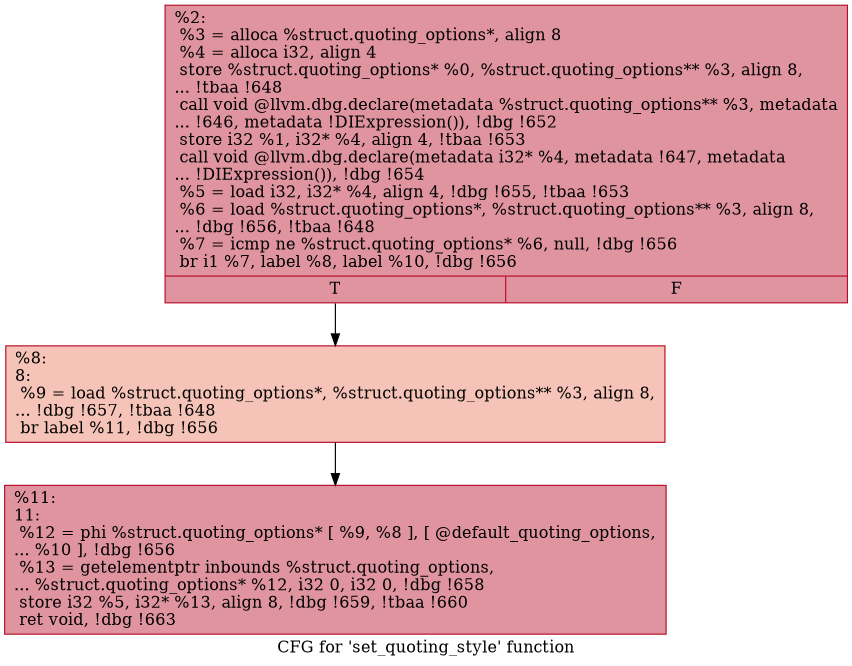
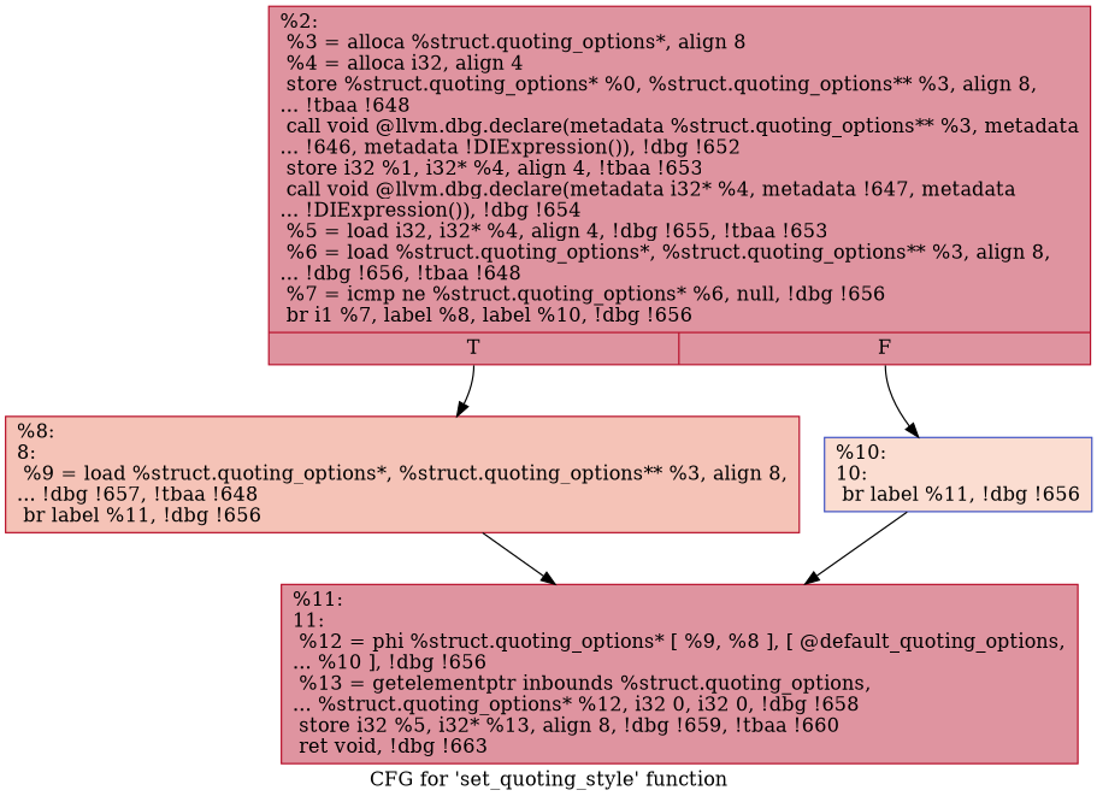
  digraph {
    label="CFG for 'set_quoting_style' function"
    node [color="#b70d28ff" fillcolor="#b70d2870" shape=record style=filled]
    n1 [label="{%2:\l  %3 = alloca %struct.quoting_options*, align 8\l  %4 = alloca i32, align 4\l  store %struct.quoting_options* %0, %struct.quoting_options** %3, align 8,\l... !tbaa !648\l  call void @llvm.dbg.declare(metadata %struct.quoting_options** %3, metadata\l... !646, metadata !DIExpression()), !dbg !652\l  store i32 %1, i32* %4, align 4, !tbaa !653\l  call void @llvm.dbg.declare(metadata i32* %4, metadata !647, metadata\l... !DIExpression()), !dbg !654\l  %5 = load i32, i32* %4, align 4, !dbg !655, !tbaa !653\l  %6 = load %struct.quoting_options*, %struct.quoting_options** %3, align 8,\l... !dbg !656, !tbaa !648\l  %7 = icmp ne %struct.quoting_options* %6, null, !dbg !656\l  br i1 %7, label %8, label %10, !dbg !656\l|{<s0>T|<s1>F}}"]
    n2 [fillcolor="#e8765c70" label="{%8:\l8:                                                \l  %9 = load %struct.quoting_options*, %struct.quoting_options** %3, align 8,\l... !dbg !657, !tbaa !648\l  br label %11, !dbg !656\l}"]
+   n3 [color="#3d50c3ff" fillcolor="#f7b39670" label="{%10:\l10:                                               \l  br label %11, !dbg !656\l}"]
    n4 [label="{%11:\l11:                                               \l  %12 = phi %struct.quoting_options* [ %9, %8 ], [ @default_quoting_options,\l... %10 ], !dbg !656\l  %13 = getelementptr inbounds %struct.quoting_options,\l... %struct.quoting_options* %12, i32 0, i32 0, !dbg !658\l  store i32 %5, i32* %13, align 8, !dbg !659, !tbaa !660\l  ret void, !dbg !663\l}"]
    n1 -> n2 [tailport=s0]
+   n1 -> n3 [tailport=s1]
    n2 -> n4
+   n3 -> n4
  }
